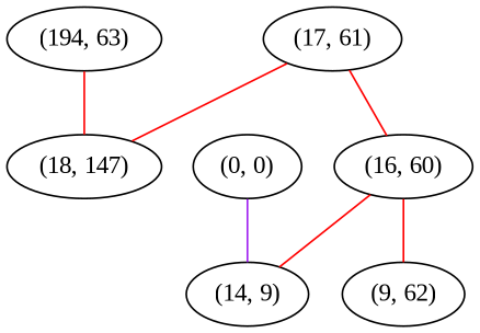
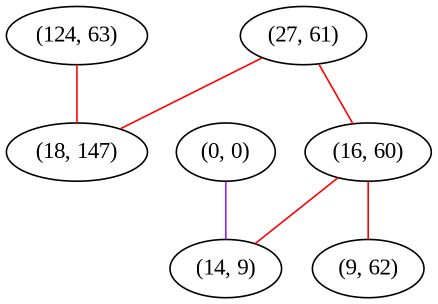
  graph {
    fontname="Liberation Serif"
    node [fontname="Liberation Serif"]
    edge [color=red fontname="Liberation Serif" weight=1]
-   "(124, 63)" [label="(194, 63)"]
+   "(124, 63)"
    "(18, 147)"
-   "(17, 61)"
+   "(17, 61)" [label="(27, 61)"]
    "(16, 60)"
    n5 [label="(14, 9)"]
    "(0, 0)"
    "(9, 62)"
    "(124, 63)" -- "(18, 147)"
    "(17, 61)" -- "(18, 147)"
    "(17, 61)" -- "(16, 60)"
    "(16, 60)" -- n5
    "(16, 60)" -- "(9, 62)"
    "(0, 0)" -- n5 [color=purple weight=4]
  }
